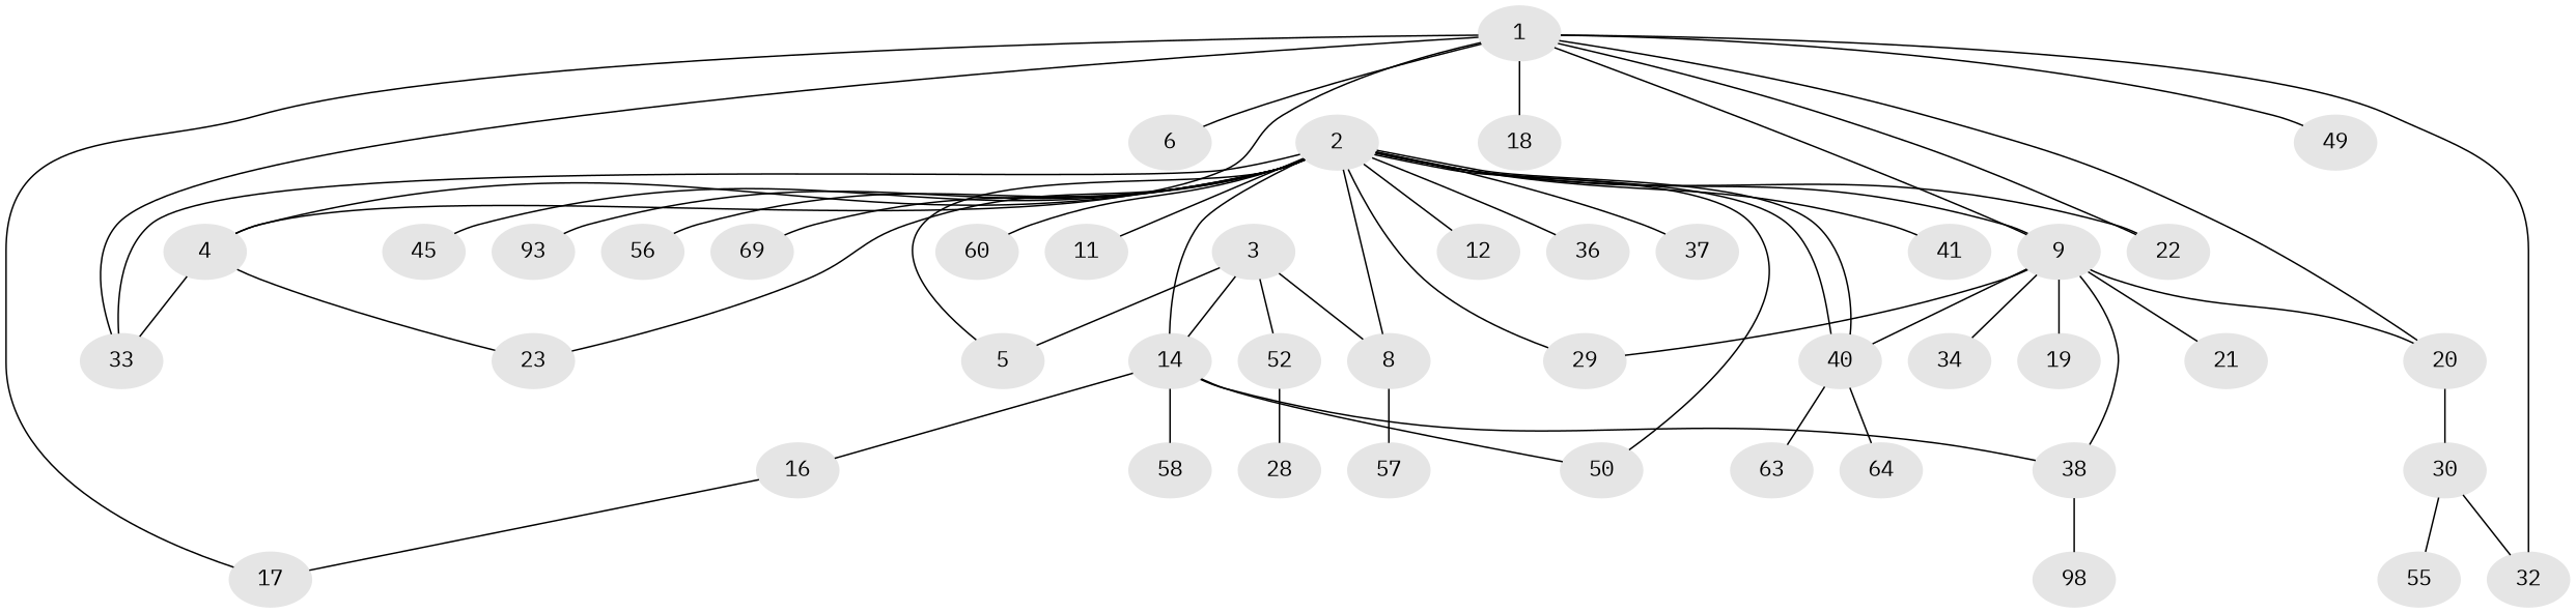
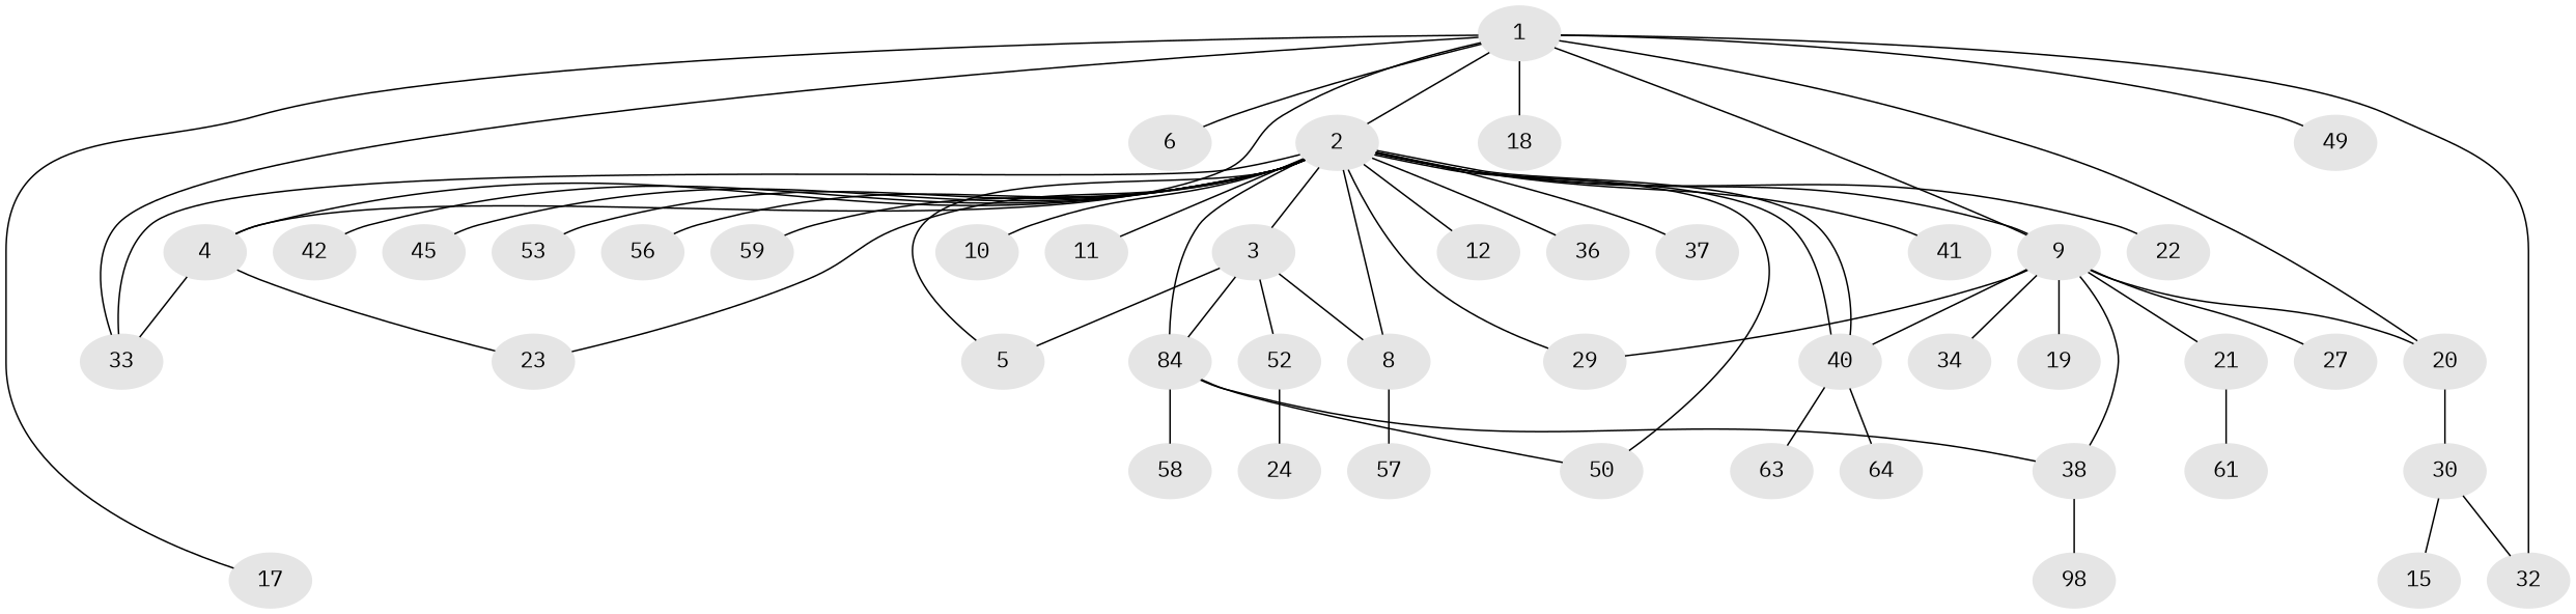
  graph {
    fontname="IBM Plex Mono"
    node [color=gray90 fontname="IBM Plex Mono" style=filled]
    edge [fontname="IBM Plex Mono"]
    1 [super="+7"]
    2 [super="+15"]
    4 [super="+25"]
    6
    9 [super="+13"]
    17 [super="+31"]
    18
    20 [super="+35"]
    32
    33
    49
    3 [super="+43"]
    5
    8
-   10 [label=60]
+   10
    11 [super="+39"]
    12
-   14 [super="+28"]
+   14 [super="+28" label=84]
    22 [super="+62"]
    23 [super="+51"]
    29
    36 [super="+60"]
    37
    40 [super="+46"]
    41
+   42
    45
    50
-   53 [label=93]
+   53
    56
-   59 [label=69]
+   59
    19
    21 [super="+26"]
+   27
    34
    38 [super="+54"]
    30 [super="+44"]
    52
    57
-   16 [super="+47"]
    58
    63
    64
-   24 [label=28]
+   24
+   61
    n46 [label=98]
-   55
-   1 -- 22 [weight=2]
+   55 [label=15]
+   1 -- 2 [weight=2]
    1 -- 4
    1 -- 6
    1 -- 9
    1 -- 17
    1 -- 18
    1 -- 20
    1 -- 32
    1 -- 33
    1 -- 49
    2 -- 4
    2 -- 9 [weight=2]
    2 -- 33
+   2 -- 3
    2 -- 5
    2 -- 8
    2 -- 10
    2 -- 11
    2 -- 12
    2 -- 14 [weight=2]
    2 -- 22
    2 -- 23
    2 -- 29
    2 -- 36
    2 -- 37
    2 -- 40
    2 -- 40
    2 -- 41
+   2 -- 42
    2 -- 45
    2 -- 50
    2 -- 53
    2 -- 56
    2 -- 59
    4 -- 33
    4 -- 23
    9 -- 20
    9 -- 29
    9 -- 40
    9 -- 19
    9 -- 21
+   9 -- 27
    9 -- 34
    9 -- 38
    20 -- 30
    3 -- 5
    3 -- 8
    3 -- 14
    3 -- 52
    8 -- 57
    14 -- 50
    14 -- 38
-   14 -- 16
    14 -- 58
    40 -- 63
    40 -- 64
+   21 -- 61
    38 -- n46
    30 -- 32
    30 -- 55
    52 -- 24
-   16 -- 17
  }
